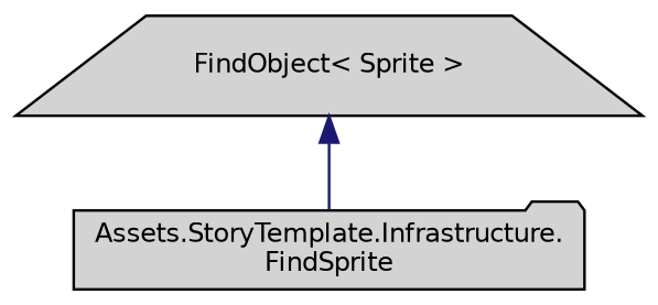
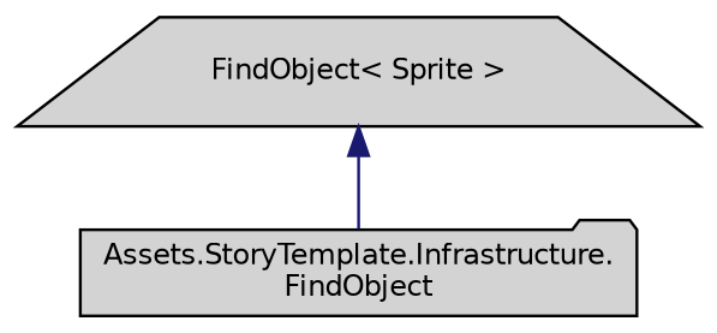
  digraph {
    node [color=black fillcolor=lightgrey fontname=Helvetica fontsize=10 style=filled]
-   n1 [fontcolor=black height=0.2 label="Assets.StoryTemplate.Infrastructure.\lFindSprite" shape=folder width=0.4]
+   n1 [fontcolor=black height=0.2 label="Assets.StoryTemplate.Infrastructure.\lFindObject" shape=folder width=0.4]
    n2 [height=0.2 label="FindObject\< Sprite \>" shape=trapezium width=0.4]
    n2 -> n1 [color=midnightblue dir=back fontname=Helvetica fontsize=10 labelfontname=Helvetica labelfontsize=10 style=solid]
  }
